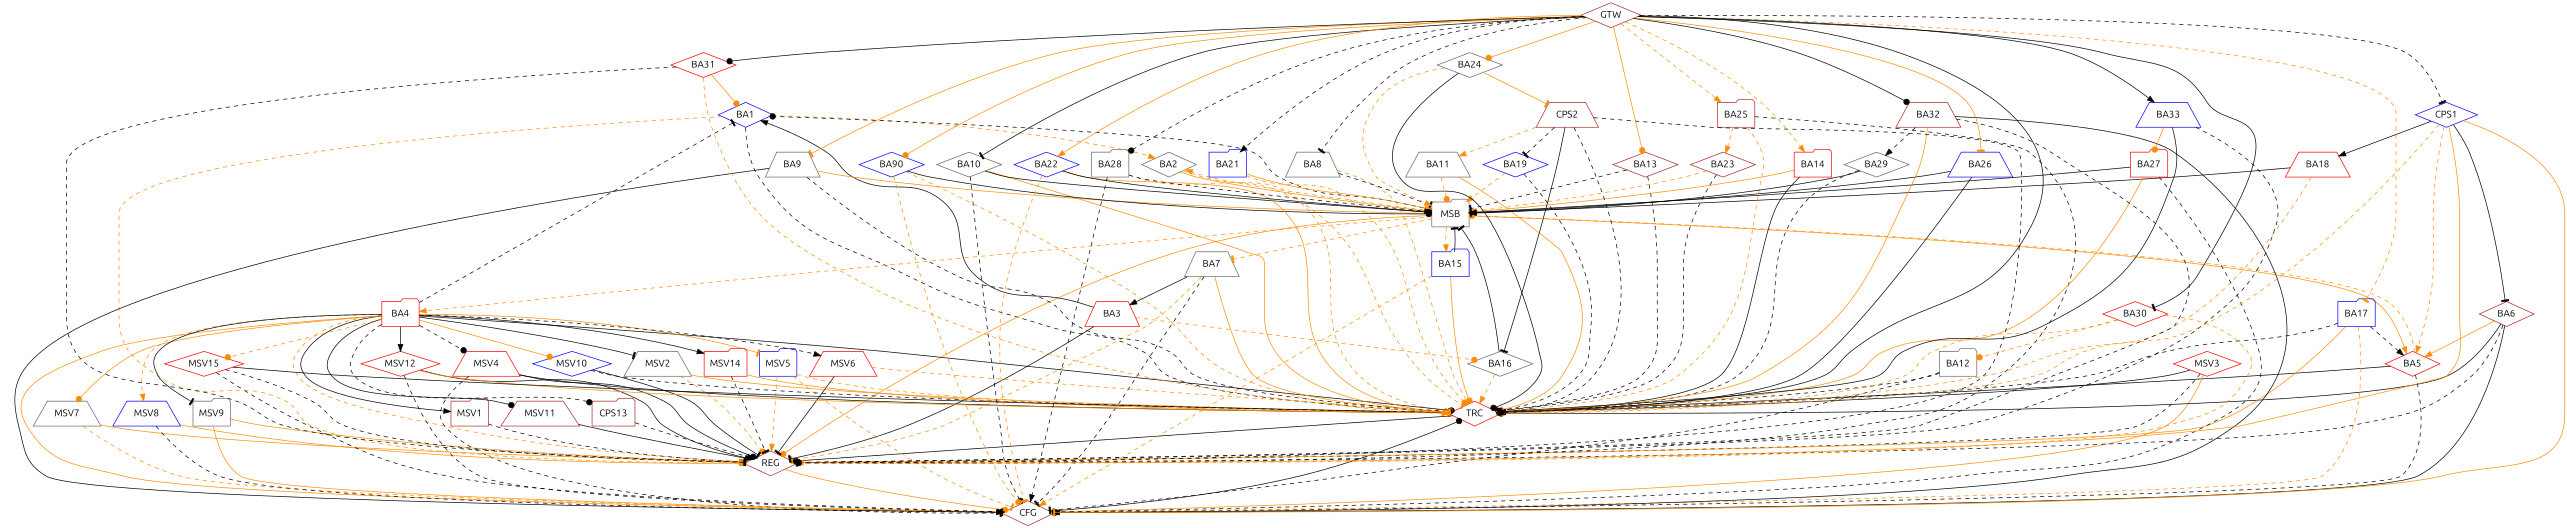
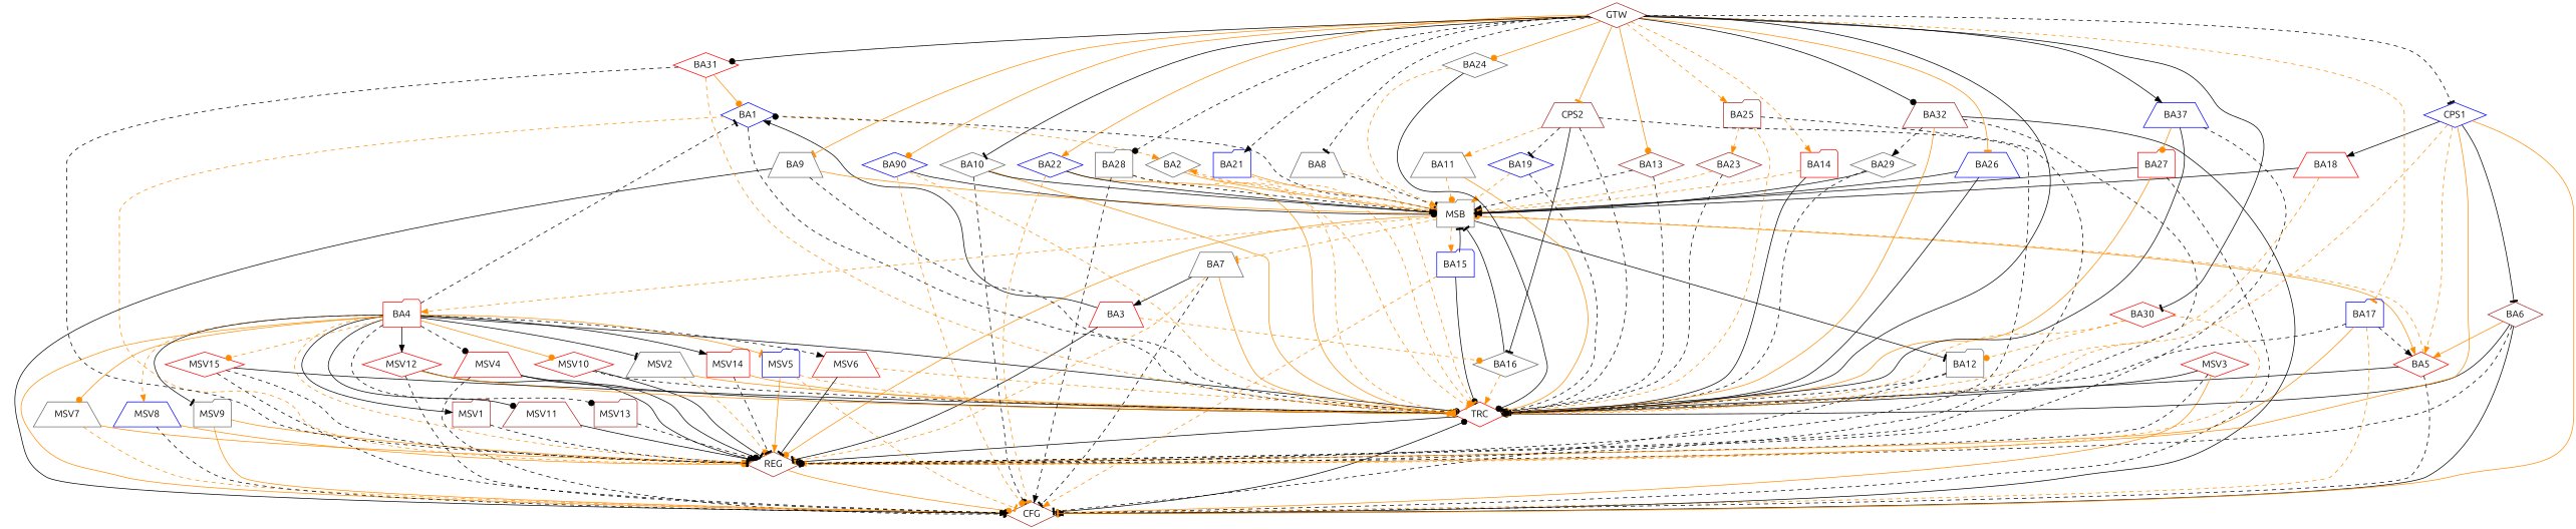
  strict digraph {
    fontname=Ubuntu
    node [color=red fontname=Ubuntu shape=diamond]
    edge [arrowhead=normal color=black fontname=Ubuntu style=dashed]
    n1 [color=blue label=BA1]
    n2 [color=gray40 label=BA2]
    n3 [color=brown label=REG]
    n4 [label=TRC]
    n5 [color=gray40 label=MSB shape=folder]
    n6 [color=brown label=CFG]
    n7 [label=BA4 shape=folder]
    n8 [label=BA5]
    n9 [color=gray40 label=BA7 shape=trapezium]
    n10 [color=gray40 label=BA12 shape=folder]
    n11 [color=blue label=BA15 shape=folder]
    n12 [label=BA3 shape=trapezium]
    n13 [color=gray40 label=BA16]
    n14 [color=brown label=MSV1 shape=folder]
    n15 [color=gray40 label=MSV2 shape=trapezium]
    n16 [label=MSV4 shape=trapezium]
    n17 [color=blue label=MSV5 shape=folder]
    n18 [label=MSV6 shape=trapezium]
    n19 [color=gray40 label=MSV7 shape=trapezium]
    n20 [color=blue label=MSV8 shape=trapezium]
    n21 [color=gray40 label=MSV9 shape=folder]
-   n22 [color=blue label=MSV10]
+   n22 [label=MSV10]
    n23 [color=brown label=MSV11 shape=trapezium]
    n24 [label=MSV12]
-   n25 [color=brown label=CPS13 shape=folder]
+   n25 [color=brown label=MSV13 shape=folder]
    n26 [label=MSV14 shape=folder]
    n27 [label=MSV15]
    n28 [label=MSV3]
    n29 [color=brown label=BA6]
    n30 [color=gray40 label=BA8 shape=trapezium]
    n31 [color=gray40 label=BA9 shape=trapezium]
    n32 [color=gray40 label=BA10]
    n33 [color=gray40 label=BA11 shape=trapezium]
    n34 [color=brown label=BA13]
    n35 [label=BA14 shape=folder]
    n36 [color=blue label=BA17 shape=folder]
    n37 [label=BA18 shape=trapezium]
    n38 [color=blue label=BA19]
    n39 [color=blue label=BA90]
    n40 [color=blue label=BA21 shape=folder]
    n41 [color=blue label=BA22]
    n42 [color=brown label=BA23]
    n43 [color=gray40 label=BA24]
    n44 [color=brown label=BA25 shape=folder]
    n45 [color=blue label=BA26 shape=trapezium]
    n46 [label=BA27 shape=folder]
    n47 [color=gray40 label=BA28 shape=folder]
    n48 [color=gray40 label=BA29]
    n49 [label=BA30]
    n50 [label=BA31]
    n51 [color=brown label=BA32 shape=trapezium]
-   n52 [color=blue label=BA33 shape=trapezium]
+   n52 [color=blue label=BA37 shape=trapezium]
    n53 [color=blue label=CPS1]
    n54 [color=brown label=CPS2 shape=trapezium]
    n55 [color=brown label=GTW]
    n1 -> n2 [color=darkorange]
    n1 -> n3 [arrowhead=dot color=darkorange]
    n1 -> n4
    n2 -> n4 [color=darkorange]
    n2 -> n5 [arrowhead=tee color=darkorange style=solid]
    n3 -> n6 [arrowhead=dot color=darkorange style=solid]
    n4 -> n3 [arrowhead=dot style=solid]
    n5 -> n1 [arrowhead=dot]
    n5 -> n2 [color=darkorange]
    n5 -> n3 [arrowhead=dot color=darkorange style=solid]
    n5 -> n7 [color=darkorange]
    n5 -> n8 [color=darkorange style=solid]
    n5 -> n9 [arrowhead=tee color=darkorange]
+   n5 -> n10 [arrowhead=tee style=solid]
    n5 -> n11 [color=darkorange]
    n6 -> n4 [arrowhead=dot style=solid]
    n7 -> n1 [arrowhead=tee]
    n7 -> n3 [arrowhead=dot color=darkorange]
    n7 -> n4 [arrowhead=dot style=solid]
    n7 -> n6 [arrowhead=dot color=darkorange style=solid]
    n7 -> n14 [style=solid]
    n7 -> n15 [arrowhead=tee style=solid]
    n7 -> n16 [arrowhead=dot]
    n7 -> n17 [arrowhead=tee color=darkorange style=solid]
    n7 -> n18
    n7 -> n19 [arrowhead=dot color=darkorange style=solid]
    n7 -> n20 [color=darkorange]
    n7 -> n21 [arrowhead=tee style=solid]
    n7 -> n22 [arrowhead=dot color=darkorange style=solid]
    n7 -> n23 [arrowhead=dot style=solid]
    n7 -> n24 [style=solid]
    n7 -> n25 [arrowhead=dot]
    n7 -> n26 [style=solid]
    n7 -> n27 [arrowhead=dot color=darkorange]
    n8 -> n4 [arrowhead=dot style=solid]
    n8 -> n5 [arrowhead=dot color=darkorange]
    n8 -> n6 [arrowhead=tee]
    n9 -> n3 [arrowhead=tee color=darkorange]
    n9 -> n4 [arrowhead=tee color=darkorange style=solid]
    n9 -> n6 [arrowhead=tee]
    n9 -> n12 [style=solid]
    n10 -> n4
    n10 -> n6 [arrowhead=tee]
-   n11 -> n4 [arrowhead=dot color=darkorange style=solid]
+   n11 -> n4 [arrowhead=dot style=solid]
    n11 -> n5 [arrowhead=tee style=solid]
    n11 -> n6 [color=darkorange]
    n12 -> n1 [style=solid]
    n12 -> n3 [arrowhead=tee style=solid]
    n12 -> n13 [arrowhead=dot color=darkorange]
    n13 -> n4 [color=darkorange]
    n13 -> n5 [arrowhead=tee style=solid]
    n14 -> n3
    n15 -> n3 [arrowhead=dot color=darkorange]
    n15 -> n4 [color=darkorange style=solid]
    n16 -> n3 [arrowhead=dot style=solid]
    n16 -> n4 [arrowhead=tee style=solid]
    n16 -> n6 [arrowhead=tee]
-   n17 -> n3 [color=darkorange]
+   n17 -> n3 [color=darkorange style=solid]
    n17 -> n4 [arrowhead=tee color=darkorange]
    n17 -> n6 [arrowhead=tee color=darkorange]
    n18 -> n3 [arrowhead=tee style=solid]
    n18 -> n4 [arrowhead=dot color=darkorange]
    n19 -> n3 [color=darkorange style=solid]
    n19 -> n6 [arrowhead=tee color=darkorange]
    n20 -> n3 [arrowhead=dot color=darkorange style=solid]
    n20 -> n6 [arrowhead=tee]
    n21 -> n3 [color=darkorange style=solid]
    n21 -> n6 [color=darkorange style=solid]
    n22 -> n3 [arrowhead=tee style=solid]
    n22 -> n4 [arrowhead=tee]
    n23 -> n3 [style=solid]
    n24 -> n3 [style=solid]
    n24 -> n4 [arrowhead=tee color=darkorange style=solid]
    n24 -> n6
    n25 -> n3
    n26 -> n3 [arrowhead=tee]
    n26 -> n4 [color=darkorange style=solid]
    n27 -> n3 [arrowhead=tee]
    n27 -> n4 [arrowhead=tee style=solid]
    n27 -> n6
    n28 -> n3 [arrowhead=dot]
    n28 -> n4 [arrowhead=dot style=solid]
    n28 -> n6 [color=darkorange style=solid]
    n29 -> n3 [arrowhead=tee]
    n29 -> n4 [arrowhead=tee style=solid]
    n29 -> n6 [arrowhead=dot style=solid]
    n29 -> n8 [color=darkorange style=solid]
    n30 -> n4 [arrowhead=tee color=darkorange]
    n30 -> n5 [arrowhead=tee]
    n31 -> n4 [arrowhead=dot]
    n31 -> n5 [arrowhead=dot color=darkorange style=solid]
    n31 -> n6 [style=solid]
    n32 -> n4 [arrowhead=dot color=darkorange style=solid]
    n32 -> n5 [arrowhead=tee style=solid]
    n32 -> n6 [arrowhead=dot]
    n33 -> n4 [color=darkorange style=solid]
    n33 -> n5 [arrowhead=dot color=darkorange]
    n34 -> n4
-   n34 -> n5 [arrowhead=tee]
+   n34 -> n5
    n35 -> n4 [style=solid]
-   n35 -> n5 [arrowhead=dot color=darkorange style=solid]
+   n35 -> n5 [arrowhead=dot color=darkorange]
    n36 -> n3 [arrowhead=dot color=darkorange style=solid]
    n36 -> n4
    n36 -> n6 [arrowhead=tee color=darkorange]
    n36 -> n8
    n37 -> n4 [arrowhead=dot color=darkorange]
    n37 -> n5 [style=solid]
    n38 -> n4 [arrowhead=tee]
    n38 -> n5 [color=darkorange]
    n39 -> n4 [color=darkorange]
    n39 -> n5 [arrowhead=dot style=solid]
    n39 -> n6 [arrowhead=dot color=darkorange]
    n40 -> n4 [arrowhead=dot color=darkorange]
    n40 -> n5 [color=darkorange style=solid]
    n41 -> n4 [color=darkorange style=solid]
    n41 -> n5 [arrowhead=dot style=solid]
    n41 -> n6 [arrowhead=tee color=darkorange]
    n42 -> n4 [arrowhead=dot]
    n42 -> n5 [color=darkorange]
    n43 -> n4 [arrowhead=dot style=solid]
    n43 -> n5 [color=darkorange]
    n44 -> n3 [arrowhead=dot]
    n44 -> n4 [color=darkorange]
    n44 -> n42 [color=darkorange]
    n45 -> n4 [style=solid]
    n45 -> n5 [arrowhead=tee style=solid]
    n46 -> n4 [arrowhead=dot color=darkorange style=solid]
    n46 -> n5 [style=solid]
    n46 -> n6 [arrowhead=dot]
    n47 -> n4 [arrowhead=tee color=darkorange]
    n47 -> n5
    n47 -> n6
    n48 -> n4
    n48 -> n5 [style=solid]
    n49 -> n3 [arrowhead=dot color=darkorange]
    n49 -> n4 [arrowhead=tee color=darkorange]
    n49 -> n10 [arrowhead=dot color=darkorange]
    n50 -> n1 [arrowhead=dot color=darkorange style=solid]
    n50 -> n3 [arrowhead=tee]
    n50 -> n4 [arrowhead=tee color=darkorange]
    n51 -> n3 [arrowhead=tee]
    n51 -> n4 [arrowhead=dot color=darkorange style=solid]
    n51 -> n6 [style=solid]
    n51 -> n48
    n52 -> n3 [arrowhead=dot]
    n52 -> n4 [arrowhead=tee style=solid]
    n52 -> n46 [arrowhead=dot color=darkorange style=solid]
    n53 -> n3 [color=darkorange style=solid]
    n53 -> n4 [arrowhead=dot color=darkorange]
    n53 -> n6 [arrowhead=tee color=darkorange style=solid]
    n53 -> n8 [color=darkorange]
    n53 -> n29 [arrowhead=tee style=solid]
    n53 -> n37 [style=solid]
    n54 -> n3 [arrowhead=dot]
    n54 -> n4 [arrowhead=dot]
    n54 -> n13 [arrowhead=tee style=solid]
    n54 -> n33 [color=darkorange]
    n54 -> n38 [arrowhead=tee]
    n55 -> n4 [arrowhead=tee style=solid]
    n55 -> n30 [arrowhead=tee]
    n55 -> n31 [arrowhead=tee color=darkorange style=solid]
    n55 -> n32 [arrowhead=tee style=solid]
    n55 -> n34 [arrowhead=dot color=darkorange style=solid]
    n55 -> n35 [color=darkorange]
    n55 -> n36 [arrowhead=tee color=darkorange]
    n55 -> n39 [arrowhead=dot color=darkorange style=solid]
    n55 -> n40
    n55 -> n41 [color=darkorange style=solid]
    n55 -> n43 [arrowhead=dot color=darkorange style=solid]
    n55 -> n44 [color=darkorange]
    n55 -> n45 [arrowhead=tee color=darkorange style=solid]
    n55 -> n47 [arrowhead=dot]
    n55 -> n49 [arrowhead=tee style=solid]
    n55 -> n50 [arrowhead=dot style=solid]
    n55 -> n51 [arrowhead=dot style=solid]
    n55 -> n52 [style=solid]
    n55 -> n53 [arrowhead=tee]
-   n43 -> n54 [arrowhead=tee color=darkorange style=solid]
+   n55 -> n54 [arrowhead=tee color=darkorange style=solid]
  }
